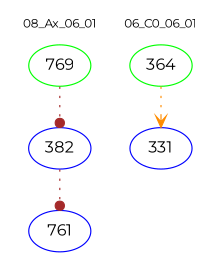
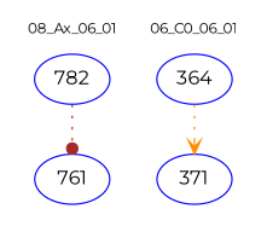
  digraph {
    fontname=Montserrat
    node [color=blue fontname=Montserrat]
    edge [arrowhead=dot color=brown fontname=Montserrat style=dotted]
-   n1 [color=green label=769]
-   n2 [label=382]
+   n2 [label=782]
    n3 [label=761]
-   n4 [color=green label=364]
-   n5 [label=331]
+   n4 [label=364]
+   n5 [label=371]
    subgraph cluster_1 {
      color=white
      fontsize=10
      label="08_Ax_06_01"
-     n1
      n2
      n3
    }
    subgraph cluster_2 {
      color=white
      fontsize=10
      label="06_C0_06_01"
      n4
      n5
    }
-   n1 -> n2
    n2 -> n3
    n4 -> n5 [arrowhead=vee color=darkorange]
  }
